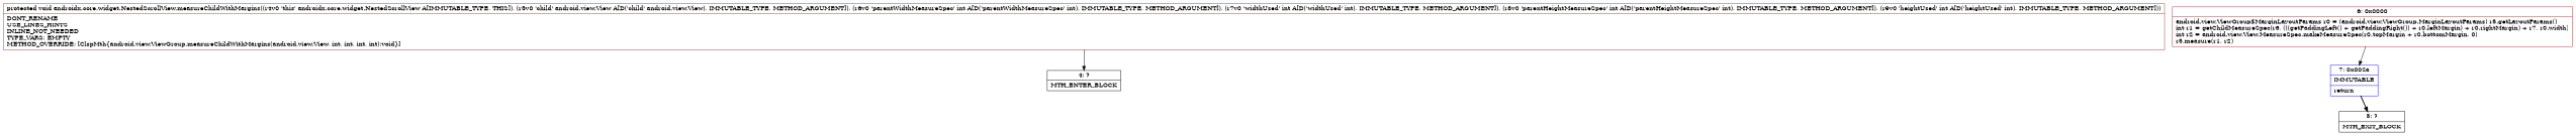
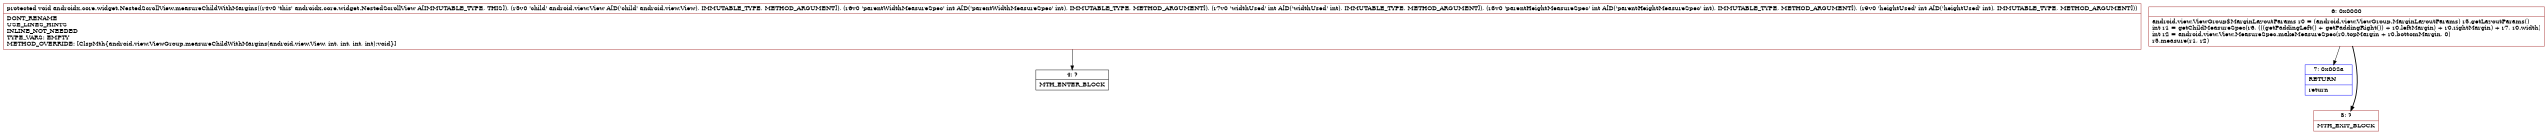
  digraph {
    node [color=black shape=record]
    edge [style=solid]
    n1 [label="{4\:\ ?|MTH_ENTER_BLOCK\l}"]
    n2 [color=brown label="{6\:\ 0x0000|android.view.ViewGroup$MarginLayoutParams r0 = (android.view.ViewGroup.MarginLayoutParams) r5.getLayoutParams()\lint r1 = getChildMeasureSpec(r6, (((getPaddingLeft() + getPaddingRight()) + r0.leftMargin) + r0.rightMargin) + r7, r0.width)\lint r2 = android.view.View.MeasureSpec.makeMeasureSpec(r0.topMargin + r0.bottomMargin, 0)\lr5.measure(r1, r2)\l}"]
-   n3 [color=blue label="{7\:\ 0x002a|IMMUTABLE\l|return\l}"]
-   n4 [label="{5\:\ ?|MTH_EXIT_BLOCK\l}"]
+   n3 [color=blue label="{7\:\ 0x002a|RETURN\l|return\l}"]
+   n4 [color=brown label="{5\:\ ?|MTH_EXIT_BLOCK\l}"]
    n5 [color=brown label="{protected void androidx.core.widget.NestedScrollView.measureChildWithMargins((r4v0 'this' androidx.core.widget.NestedScrollView A[IMMUTABLE_TYPE, THIS]), (r5v0 'child' android.view.View A[D('child' android.view.View), IMMUTABLE_TYPE, METHOD_ARGUMENT]), (r6v0 'parentWidthMeasureSpec' int A[D('parentWidthMeasureSpec' int), IMMUTABLE_TYPE, METHOD_ARGUMENT]), (r7v0 'widthUsed' int A[D('widthUsed' int), IMMUTABLE_TYPE, METHOD_ARGUMENT]), (r8v0 'parentHeightMeasureSpec' int A[D('parentHeightMeasureSpec' int), IMMUTABLE_TYPE, METHOD_ARGUMENT]), (r9v0 'heightUsed' int A[D('heightUsed' int), IMMUTABLE_TYPE, METHOD_ARGUMENT]))  | DONT_RENAME\lUSE_LINES_HINTS\lINLINE_NOT_NEEDED\lTYPE_VARS: EMPTY\lMETHOD_OVERRIDE: [ClspMth\{android.view.ViewGroup.measureChildWithMargins(android.view.View, int, int, int, int):void\}]\l}"]
    n2 -> n3
-   n3 -> n4 [style=bold]
+   n2 -> n4 [style=bold]
    n5 -> n1
  }
